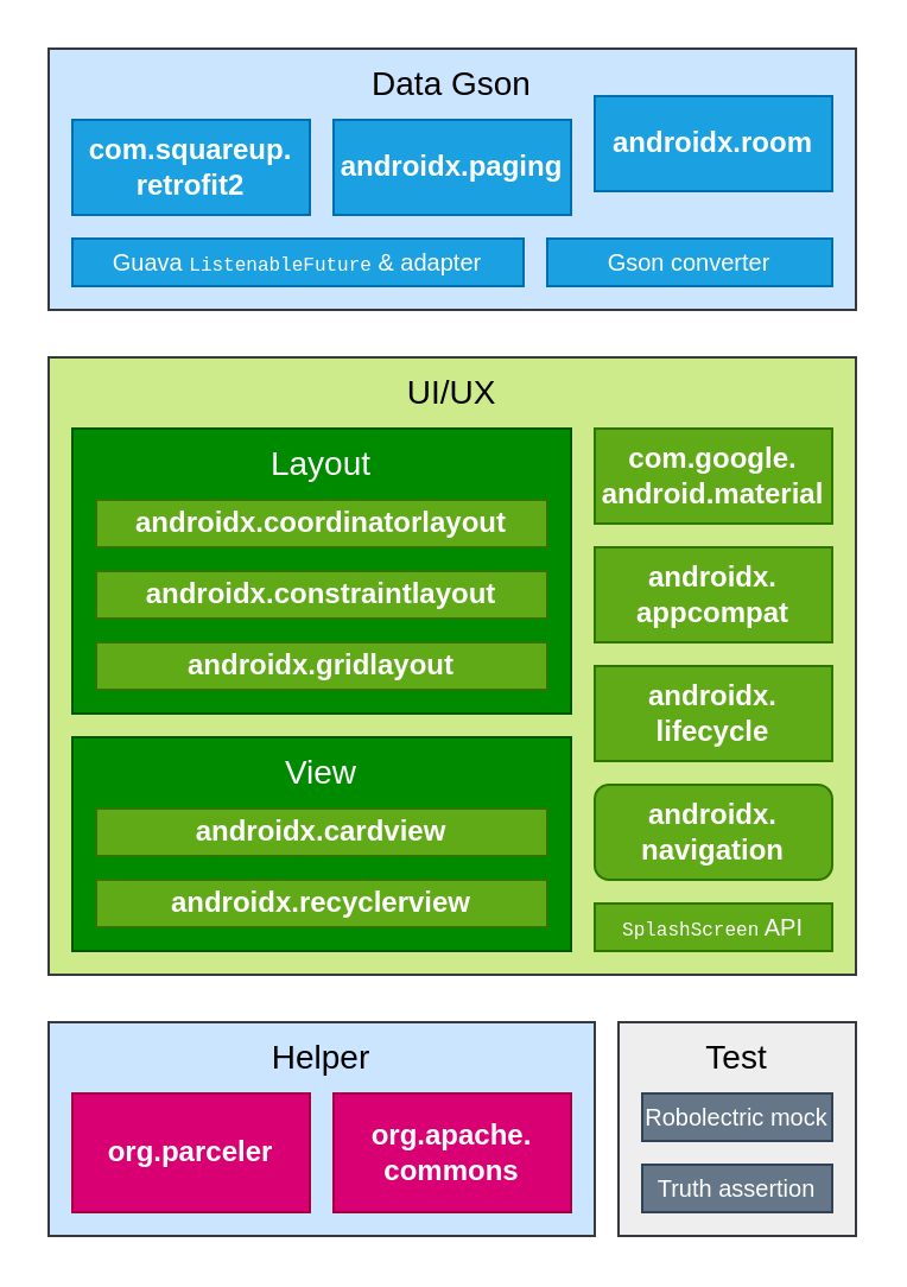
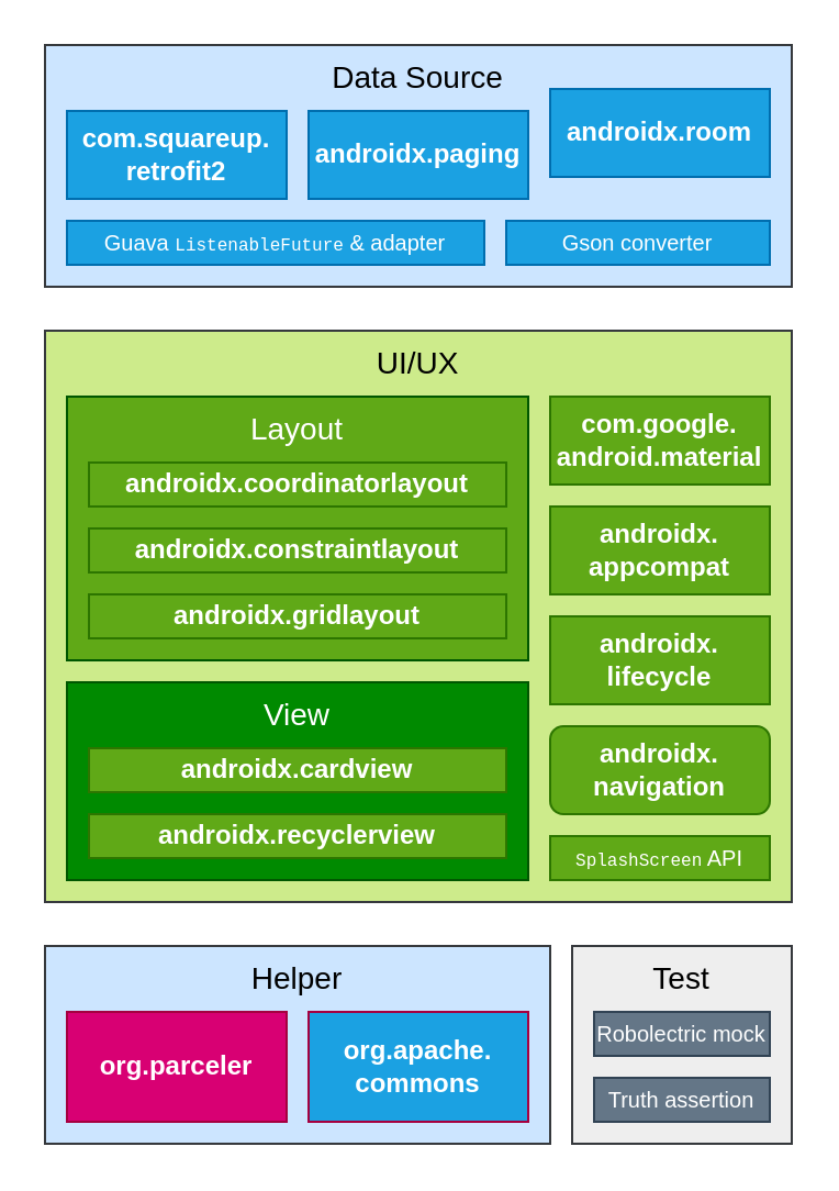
  <mxCell id="0" />
  <mxCell id="1" parent="0" />
  <mxCell id="2" value="UI/UX" style="rounded=0;whiteSpace=wrap;html=1;verticalAlign=top;fillColor=#cdeb8b;strokeColor=#36393d;fontSize=14;fontColor=#000000;" parent="1" vertex="1"><mxGeometry x="20" y="150" width="340" height="260" as="geometry" /></mxCell>
  <mxCell id="3" value="com.&lt;span style=&quot;background-color: initial;&quot;&gt;google.&lt;/span&gt;&lt;div&gt;&lt;div&gt;android&lt;span style=&quot;background-color: initial;&quot;&gt;.&lt;/span&gt;&lt;span style=&quot;background-color: initial;&quot;&gt;material&lt;/span&gt;&lt;/div&gt;&lt;/div&gt;" style="rounded=0;whiteSpace=wrap;html=1;fontSize=12;fontStyle=1;fillColor=#60a917;strokeColor=#2D7600;fontColor=#ffffff;" parent="1" vertex="1"><mxGeometry x="250" y="180" width="100" height="40" as="geometry" /></mxCell>
- <mxCell id="4" value="Data Gson" style="rounded=0;whiteSpace=wrap;html=1;verticalAlign=top;fillColor=#cce5ff;strokeColor=#36393d;fontSize=14;fontColor=#000000;" parent="1" vertex="1"><mxGeometry x="20" y="20" width="340" height="110" as="geometry" /></mxCell>
+ <mxCell id="4" value="Data Source" style="rounded=0;whiteSpace=wrap;html=1;verticalAlign=top;fillColor=#cce5ff;strokeColor=#36393d;fontSize=14;fontColor=#000000;" parent="1" vertex="1"><mxGeometry x="20" y="20" width="340" height="110" as="geometry" /></mxCell>
  <mxCell id="5" value="com.squareup.&lt;div&gt;retrofit2&lt;/div&gt;" style="rounded=0;whiteSpace=wrap;html=1;fontSize=12;fontStyle=1;fillColor=#1ba1e2;strokeColor=#006EAF;fontColor=#ffffff;" parent="1" vertex="1"><mxGeometry x="30" y="50" width="100" height="40" as="geometry" /></mxCell>
  <mxCell id="6" value="androidx.paging" style="rounded=0;whiteSpace=wrap;html=1;fontSize=12;fontStyle=1;fillColor=#1ba1e2;strokeColor=#006EAF;fontColor=#ffffff;" parent="1" vertex="1"><mxGeometry x="140" y="50" width="100" height="40" as="geometry" /></mxCell>
  <mxCell id="7" value="Guava &lt;font style=&quot;font-size: 8px;&quot; face=&quot;Courier New&quot;&gt;ListenableFuture&lt;/font&gt; &amp;amp; adapter" style="rounded=0;whiteSpace=wrap;html=1;fontSize=10;fontStyle=0;fillColor=#1ba1e2;strokeColor=#006EAF;fontColor=#ffffff;" parent="1" vertex="1"><mxGeometry x="30" y="100" width="190" height="20" as="geometry" /></mxCell>
  <mxCell id="8" value="androidx.&lt;div&gt;&lt;span style=&quot;background-color: initial;&quot;&gt;appcompat&lt;/span&gt;&lt;/div&gt;" style="rounded=0;whiteSpace=wrap;html=1;fontSize=12;fontStyle=1;fillColor=#60a917;strokeColor=#2D7600;fontColor=#ffffff;" parent="1" vertex="1"><mxGeometry x="250" y="230" width="100" height="40" as="geometry" /></mxCell>
  <mxCell id="9" value="&lt;font style=&quot;font-size: 8px;&quot; face=&quot;Courier New&quot;&gt;SplashScreen&lt;/font&gt; API" style="rounded=0;whiteSpace=wrap;html=1;fontSize=10;fontStyle=0;fillColor=#60a917;strokeColor=#2D7600;fontColor=#ffffff;" parent="1" vertex="1"><mxGeometry x="250" y="380" width="100" height="20" as="geometry" /></mxCell>
  <mxCell id="10" value="Gson converter" style="rounded=0;whiteSpace=wrap;html=1;fontSize=10;fontStyle=0;fillColor=#1ba1e2;strokeColor=#006EAF;fontColor=#ffffff;" parent="1" vertex="1"><mxGeometry x="230" y="100" width="120" height="20" as="geometry" /></mxCell>
- <mxCell id="11" value="Layout" style="rounded=0;whiteSpace=wrap;html=1;verticalAlign=top;fillColor=#008a00;strokeColor=#005700;fontSize=14;fontColor=#ffffff;" parent="1" vertex="1"><mxGeometry x="30" y="180" width="210" height="120" as="geometry" /></mxCell>
+ <mxCell id="11" value="Layout" style="rounded=0;whiteSpace=wrap;html=1;verticalAlign=top;fillColor=#60a917;strokeColor=#005700;fontSize=14;fontColor=#ffffff;" parent="1" vertex="1"><mxGeometry x="30" y="180" width="210" height="120" as="geometry" /></mxCell>
  <mxCell id="12" value="androidx.coordinatorlayout" style="rounded=0;whiteSpace=wrap;html=1;fontSize=12;fontStyle=1;fillColor=#60a917;strokeColor=#2D7600;fontColor=#ffffff;" parent="1" vertex="1"><mxGeometry x="40" y="210" width="190" height="20" as="geometry" /></mxCell>
  <mxCell id="13" value="androidx.constraintlayout" style="rounded=0;whiteSpace=wrap;html=1;fontSize=12;fontStyle=1;fillColor=#60a917;strokeColor=#2D7600;fontColor=#ffffff;" parent="1" vertex="1"><mxGeometry x="40" y="240" width="190" height="20" as="geometry" /></mxCell>
  <mxCell id="14" value="androidx.gridlayout" style="rounded=0;whiteSpace=wrap;html=1;fontSize=12;fontStyle=1;fillColor=#60a917;strokeColor=#2D7600;fontColor=#ffffff;" parent="1" vertex="1"><mxGeometry x="40" y="270" width="190" height="20" as="geometry" /></mxCell>
  <mxCell id="15" value="View" style="rounded=0;whiteSpace=wrap;html=1;verticalAlign=top;fillColor=#008a00;strokeColor=#005700;fontSize=14;fontColor=#ffffff;" parent="1" vertex="1"><mxGeometry x="30" y="310" width="210" height="90" as="geometry" /></mxCell>
  <mxCell id="16" value="androidx.cardview" style="rounded=0;whiteSpace=wrap;html=1;fontSize=12;fontStyle=1;fillColor=#60a917;strokeColor=#2D7600;fontColor=#ffffff;" parent="1" vertex="1"><mxGeometry x="40" y="340" width="190" height="20" as="geometry" /></mxCell>
  <mxCell id="17" value="androidx.recyclerview" style="rounded=0;whiteSpace=wrap;html=1;fontSize=12;fontStyle=1;fillColor=#60a917;strokeColor=#2D7600;fontColor=#ffffff;" parent="1" vertex="1"><mxGeometry x="40" y="370" width="190" height="20" as="geometry" /></mxCell>
  <mxCell id="18" value="androidx.room" style="rounded=0;whiteSpace=wrap;html=1;fontSize=12;fontStyle=1;fillColor=#1ba1e2;strokeColor=#006EAF;fontColor=#ffffff;" parent="1" vertex="1"><mxGeometry x="250" y="40" width="100" height="40" as="geometry" /></mxCell>
  <mxCell id="19" value="androidx.&lt;div&gt;&lt;span style=&quot;background-color: initial;&quot;&gt;navigation&lt;/span&gt;&lt;/div&gt;" style="whiteSpace=wrap;html=1;fontSize=12;fontStyle=1;fillColor=#60a917;strokeColor=#2D7600;fontColor=#ffffff;rounded=1;" parent="1" vertex="1"><mxGeometry x="250" y="330" width="100" height="40" as="geometry" /></mxCell>
  <mxCell id="20" value="androidx.&lt;div&gt;&lt;span style=&quot;background-color: initial;&quot;&gt;lifecycle&lt;/span&gt;&lt;/div&gt;" style="rounded=0;whiteSpace=wrap;html=1;fontSize=12;fontStyle=1;fillColor=#60a917;strokeColor=#2D7600;fontColor=#ffffff;" parent="1" vertex="1"><mxGeometry x="250" y="280" width="100" height="40" as="geometry" /></mxCell>
  <mxCell id="21" value="Helper" style="rounded=0;whiteSpace=wrap;html=1;verticalAlign=top;fillColor=#cce5ff;strokeColor=#36393d;fontSize=14;fontColor=#000000;" parent="1" vertex="1"><mxGeometry x="20" y="430" width="230" height="90" as="geometry" /></mxCell>
  <mxCell id="22" value="org.parceler" style="rounded=0;whiteSpace=wrap;html=1;fontSize=12;fontStyle=1;fillColor=#d80073;strokeColor=#A50040;fontColor=#ffffff;" parent="1" vertex="1"><mxGeometry x="30" y="460" width="100" height="50" as="geometry" /></mxCell>
- <mxCell id="23" value="org.apache.&lt;div&gt;commons&lt;/div&gt;" style="rounded=0;whiteSpace=wrap;html=1;fontSize=12;fontStyle=1;fillColor=#d80073;strokeColor=#A50040;fontColor=#ffffff;" parent="1" vertex="1"><mxGeometry x="140" y="460" width="100" height="50" as="geometry" /></mxCell>
+ <mxCell id="23" value="org.apache.&lt;div&gt;commons&lt;/div&gt;" style="rounded=0;whiteSpace=wrap;html=1;fontSize=12;fontStyle=1;fillColor=#1ba1e2;strokeColor=#A50040;fontColor=#ffffff;" parent="1" vertex="1"><mxGeometry x="140" y="460" width="100" height="50" as="geometry" /></mxCell>
  <mxCell id="24" value="Test" style="rounded=0;whiteSpace=wrap;html=1;verticalAlign=top;fillColor=#eeeeee;strokeColor=#36393d;fontSize=14;fontColor=#000000;" parent="1" vertex="1"><mxGeometry x="260" y="430" width="100" height="90" as="geometry" /></mxCell>
  <mxCell id="25" value="Truth assertion" style="rounded=0;whiteSpace=wrap;html=1;fontSize=10;fontStyle=0;fillColor=#647687;fontColor=#ffffff;strokeColor=#314354;" parent="1" vertex="1"><mxGeometry x="270" y="490" width="80" height="20" as="geometry" /></mxCell>
  <mxCell id="26" value="Robolectric mock" style="rounded=0;whiteSpace=wrap;html=1;fontSize=10;fontStyle=0;fillColor=#647687;fontColor=#ffffff;strokeColor=#314354;" parent="1" vertex="1"><mxGeometry x="270" y="460" width="80" height="20" as="geometry" /></mxCell>
